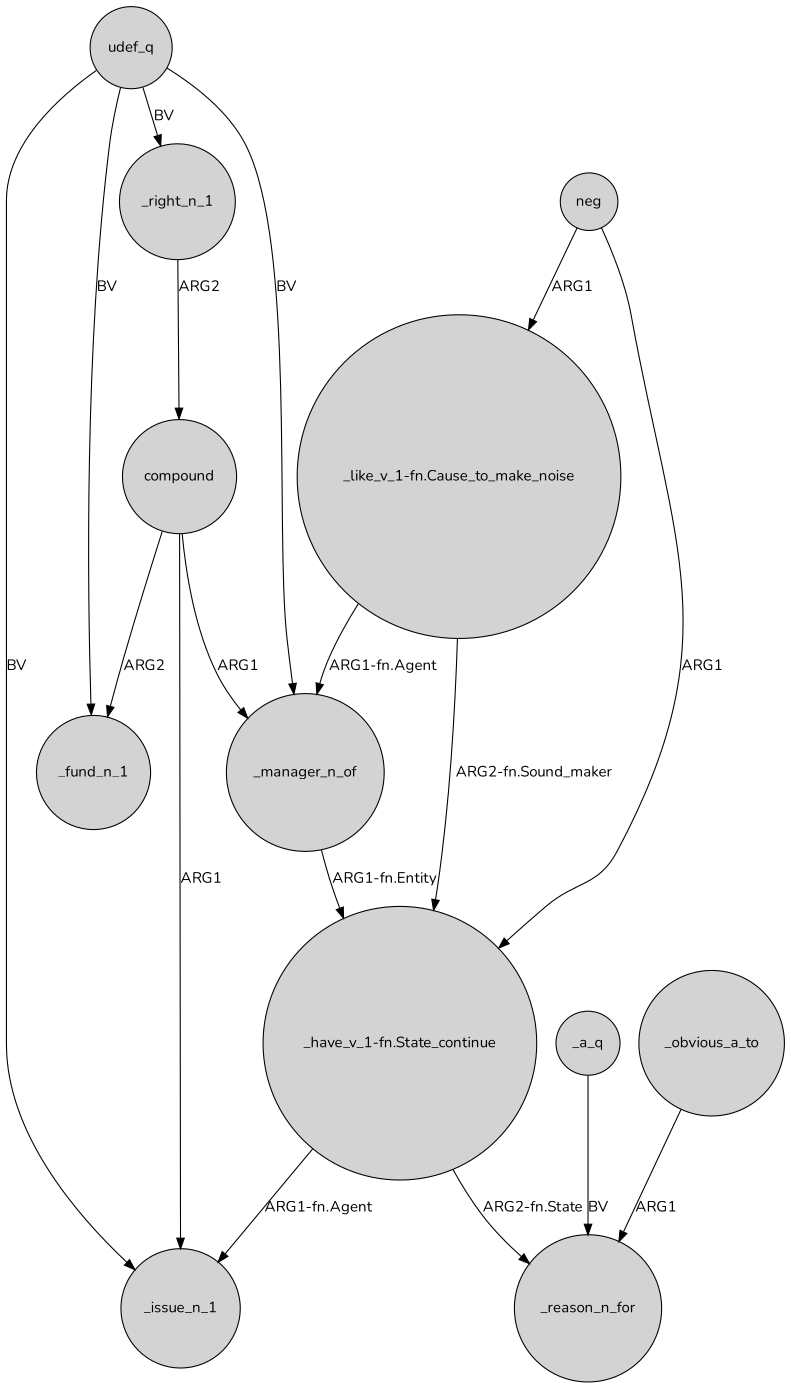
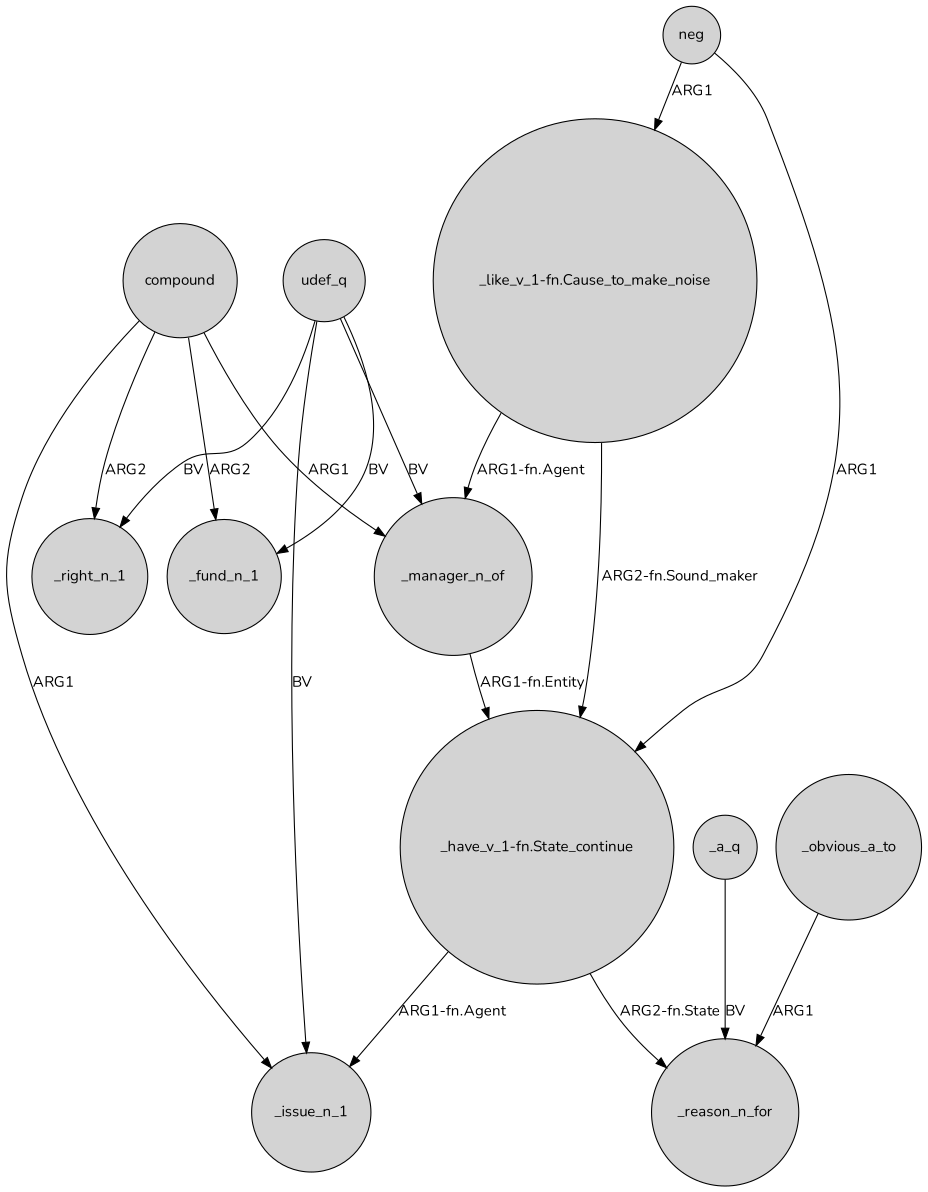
  digraph {
    fontname=Nunito
    node [fontname=Nunito shape=circle style=filled]
    edge [fontname=Nunito]
    neg
    "_like_v_1-fn.Cause_to_make_noise"
    "_have_v_1-fn.State_continue"
    _manager_n_of
    _issue_n_1
    _reason_n_for
    udef_q
    _fund_n_1
    _right_n_1
    compound
    _a_q
    _obvious_a_to
    neg -> "_like_v_1-fn.Cause_to_make_noise" [label=ARG1]
    neg -> "_have_v_1-fn.State_continue" [label=ARG1]
    "_like_v_1-fn.Cause_to_make_noise" -> "_have_v_1-fn.State_continue" [label="ARG2-fn.Sound_maker"]
    "_like_v_1-fn.Cause_to_make_noise" -> _manager_n_of [label="ARG1-fn.Agent"]
    "_have_v_1-fn.State_continue" -> _issue_n_1 [label="ARG1-fn.Agent"]
    "_have_v_1-fn.State_continue" -> _reason_n_for [label="ARG2-fn.State"]
    _manager_n_of -> "_have_v_1-fn.State_continue" [label="ARG1-fn.Entity"]
    udef_q -> _manager_n_of [label=BV]
    udef_q -> _issue_n_1 [label=BV]
    udef_q -> _fund_n_1 [label=BV]
    udef_q -> _right_n_1 [label=BV]
    compound -> _manager_n_of [label=ARG1]
    compound -> _issue_n_1 [label=ARG1]
    compound -> _fund_n_1 [label=ARG2]
-   _right_n_1 -> compound [label=ARG2]
+   compound -> _right_n_1 [label=ARG2]
    _a_q -> _reason_n_for [label=BV]
    _obvious_a_to -> _reason_n_for [label=ARG1]
  }
